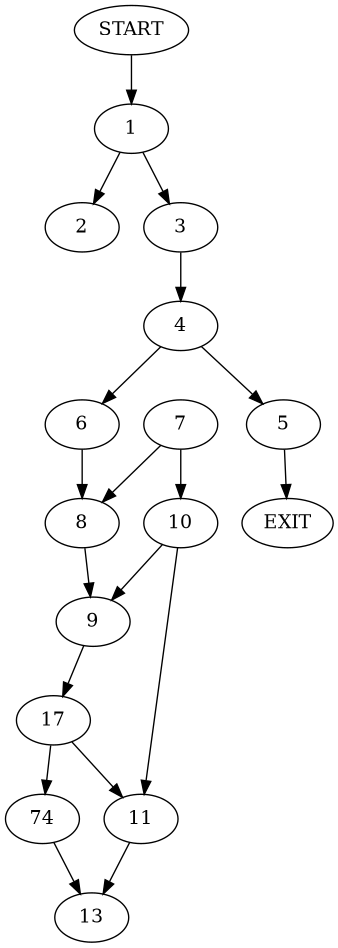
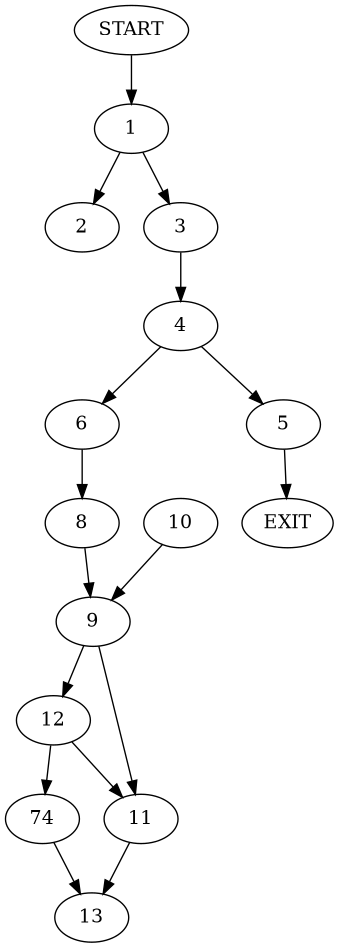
  digraph {
    n1 [label=START]
    1
    2
    3
    n5 [label=EXIT]
    4
    5
    6
    8
-   7
    10
    9
    11
-   12 [label=17]
+   12
    13
    n16 [label=74]
    n1 -> 1
    1 -> 2
    1 -> 3
    3 -> 4
    4 -> 5
    4 -> 6
    5 -> n5
    6 -> 8
    8 -> 9
-   7 -> 8
-   7 -> 10
    10 -> 9
-   10 -> 11
+   9 -> 11
    9 -> 12
    11 -> 13
    12 -> 11
    12 -> n16
    n16 -> 13
  }
